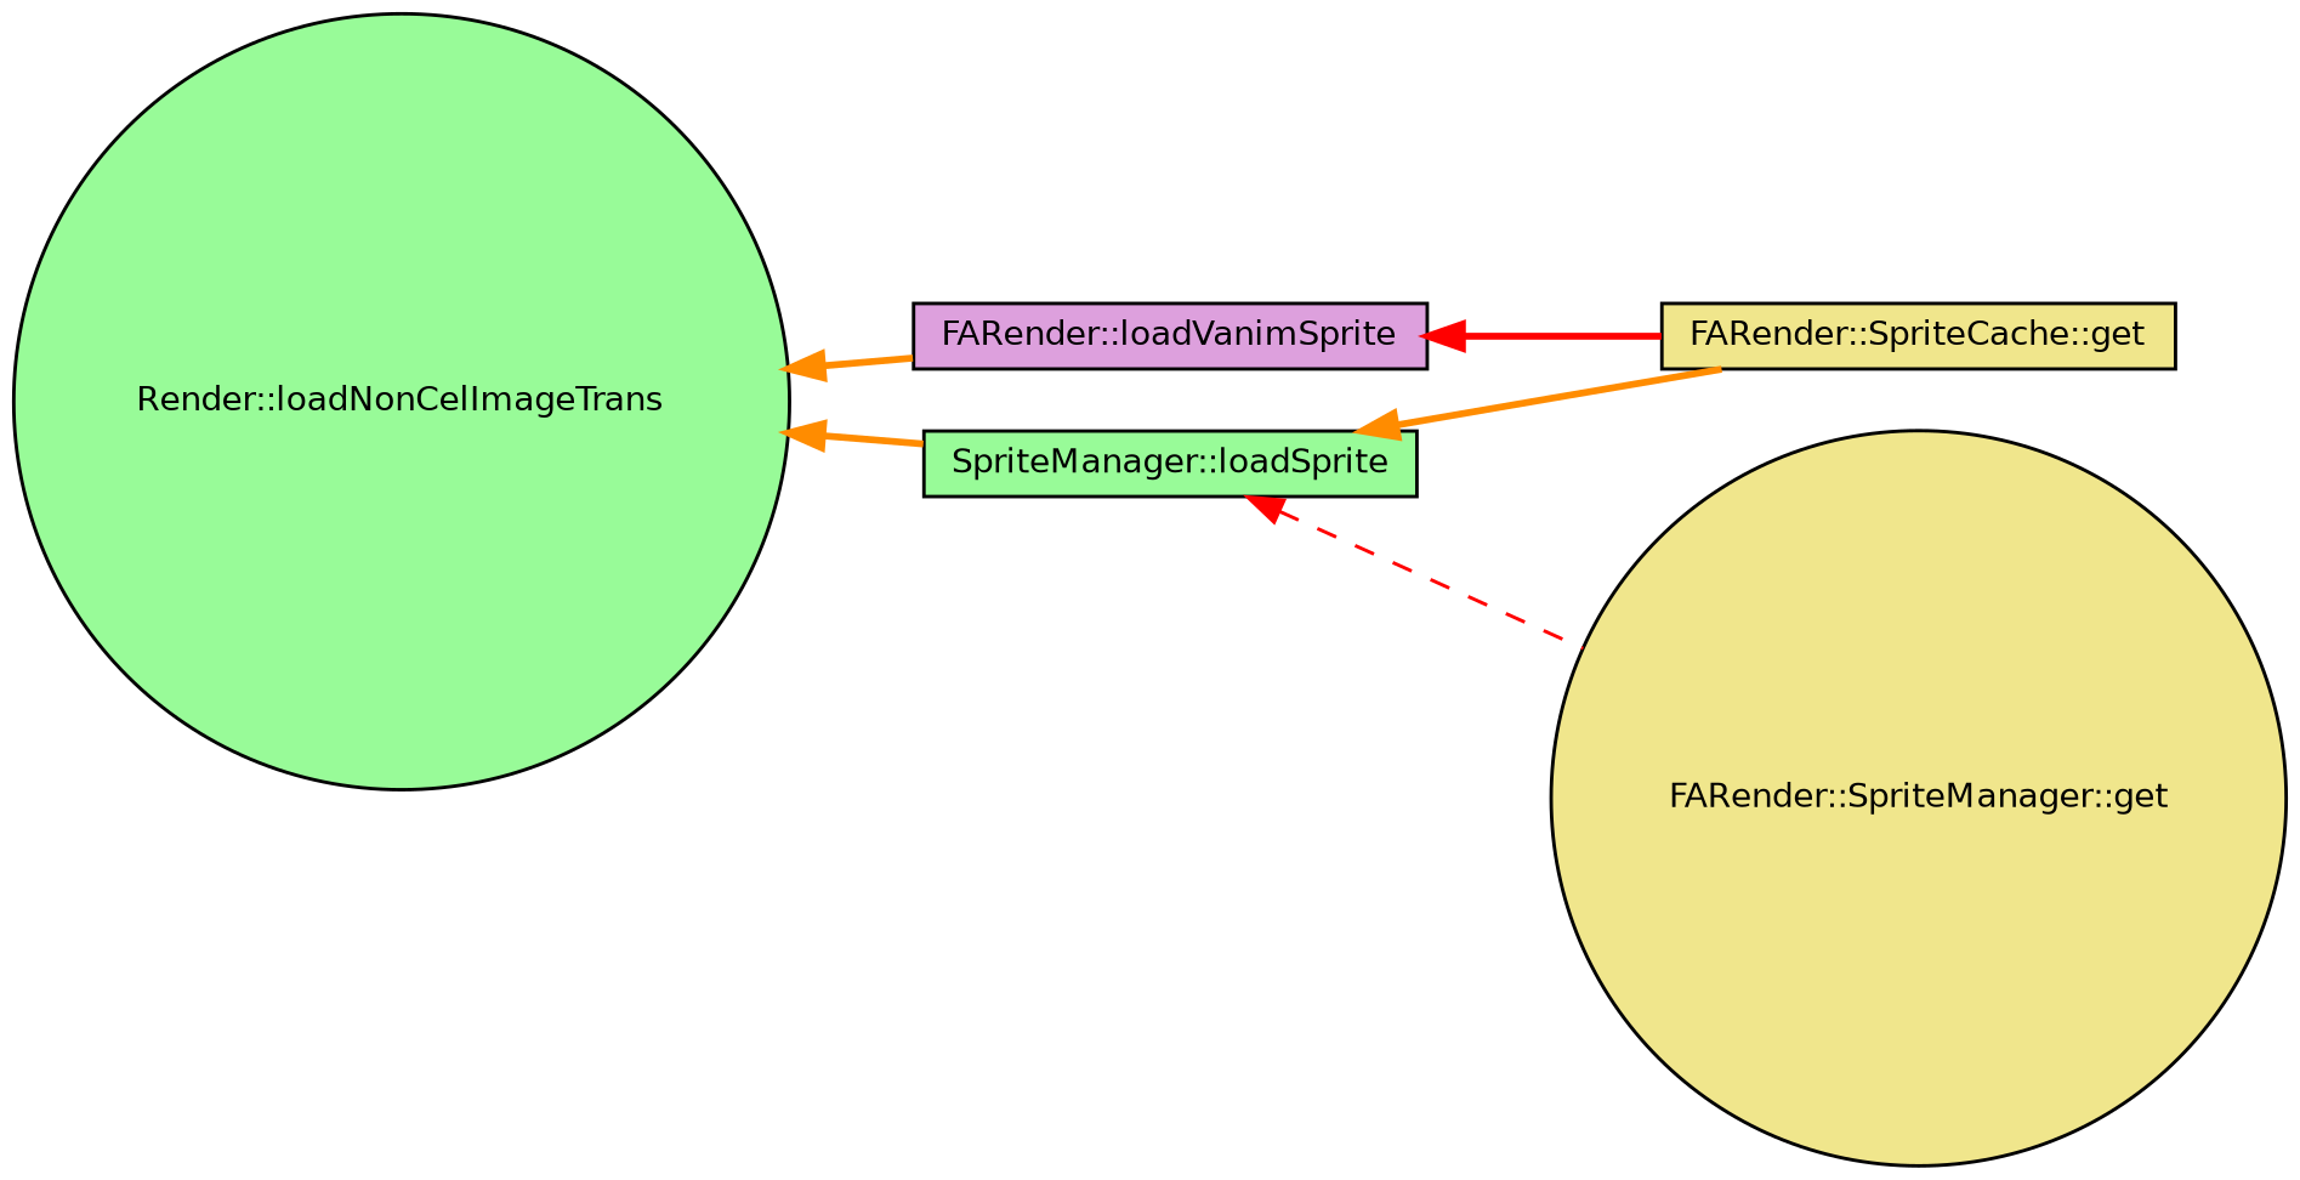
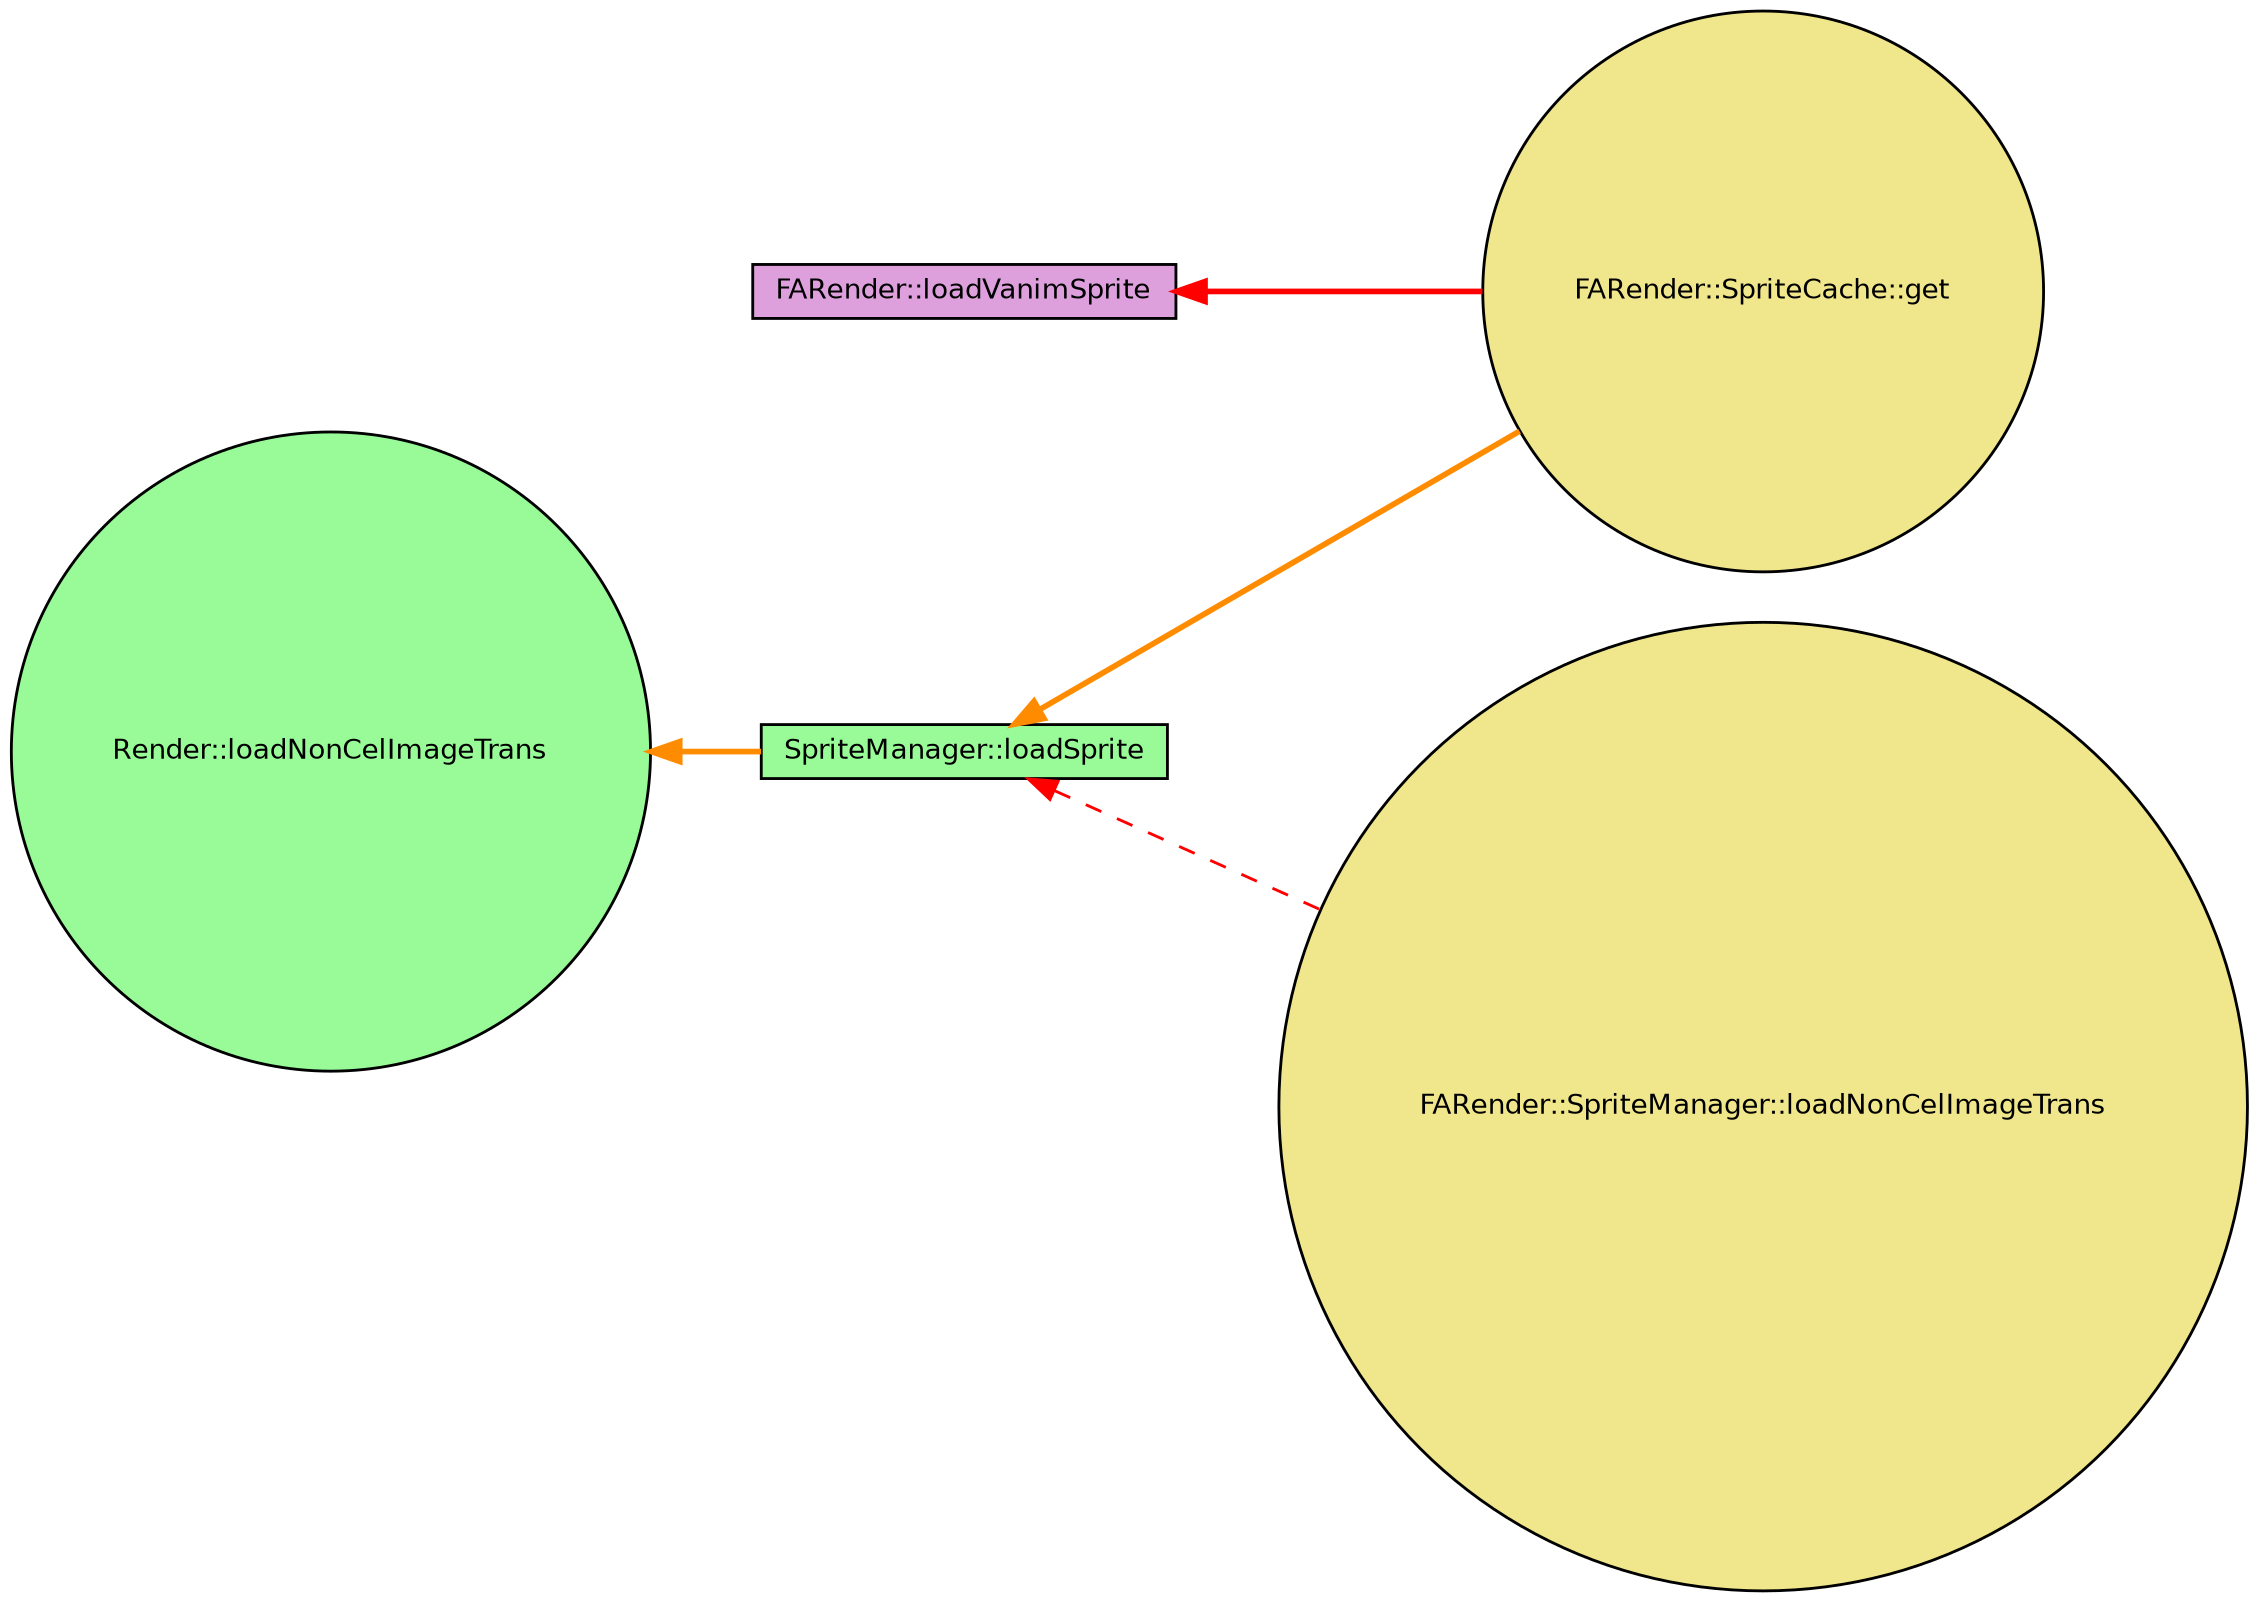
  digraph {
    rankdir=LR
    node [color=black fillcolor=palegreen fontname=Helvetica fontsize=10 shape=circle style=filled]
    edge [color=darkorange dir=back fontname=Helvetica fontsize=10 labelfontname=Helvetica labelfontsize=10 style=bold]
    n1 [fontcolor=black height=0.2 label="Render::loadNonCelImageTrans" width=0.4]
    n2 [height=0.2 label="SpriteManager::loadSprite" shape=box width=0.4]
    n3 [fillcolor=plum height=0.2 label="FARender::loadVanimSprite" shape=box width=0.4]
-   n4 [fillcolor=khaki height=0.2 label="FARender::SpriteCache::get" shape=box width=0.4]
-   n5 [fillcolor=khaki height=0.2 label="FARender::SpriteManager::get" width=0.4]
+   n4 [fillcolor=khaki height=0.2 label="FARender::SpriteCache::get" width=0.4]
+   n5 [fillcolor=khaki height=0.2 label="FARender::SpriteManager::loadNonCelImageTrans" width=0.4]
    n1 -> n2
-   n1 -> n3
    n2 -> n4
    n2 -> n5 [color=red style=dashed]
    n3 -> n4 [color=red]
  }
